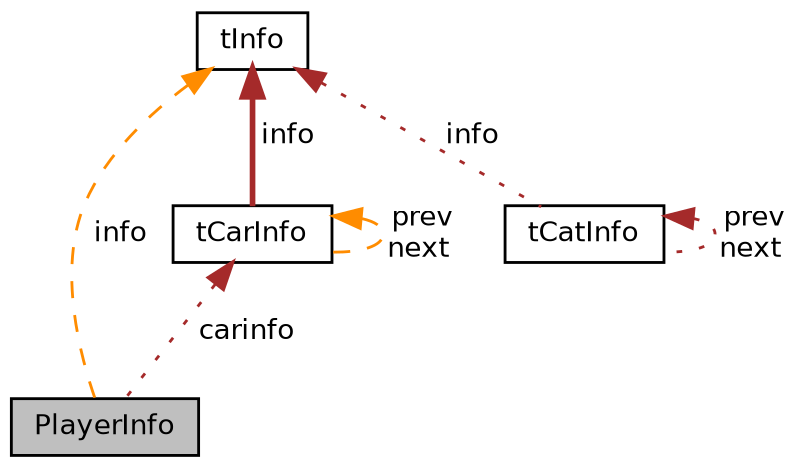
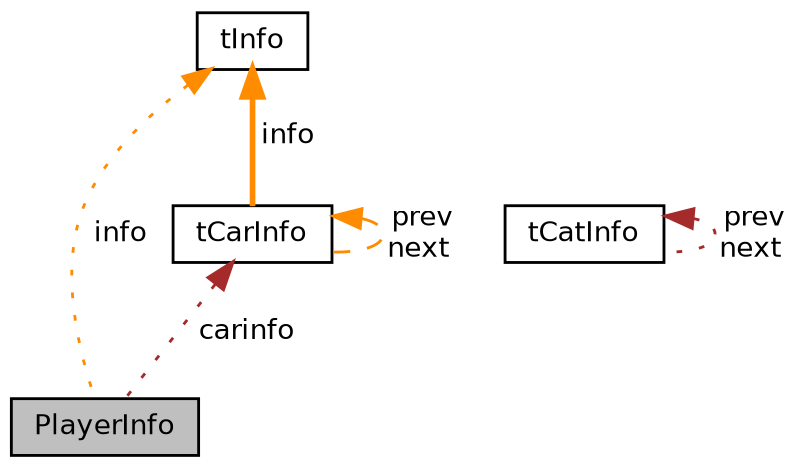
  digraph {
    node [color=black fillcolor=white fontname=Helvetica fontsize=10 shape=record style=filled]
    edge [color=brown dir=back fontname=Helvetica fontsize=10 labelfontname=Helvetica labelfontsize=10 style=dotted]
    n1 [fillcolor=grey75 fontcolor=black height=0.2 label=PlayerInfo width=0.4]
    n2 [height=0.2 label=tCarInfo width=0.4]
    n3 [height=0.2 label=tCatInfo width=0.4]
    n4 [height=0.2 label=tInfo width=0.4]
    n2 -> n1 [label=" carinfo"]
    n2 -> n2 [color=darkorange label=" prev\nnext" style=dashed]
    n3 -> n3 [label=" prev\nnext"]
-   n4 -> n1 [color=darkorange label=" info" style=dashed]
-   n4 -> n2 [label=" info" style=bold]
-   n4 -> n3 [label=" info"]
+   n4 -> n1 [color=darkorange label=" info"]
+   n4 -> n2 [color=darkorange label=" info" style=bold]
  }
